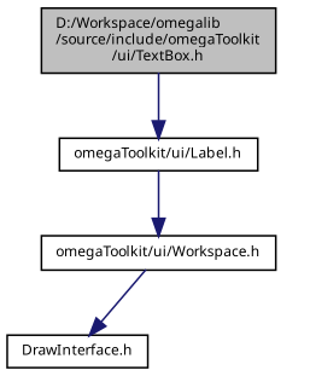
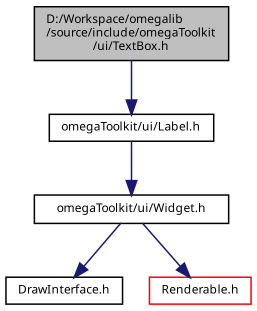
  digraph {
    node [color=black fontname="FreeSans.ttf" fontsize=8 shape=record]
    edge [color=midnightblue fontname="FreeSans.ttf" fontsize=8 labelfontname="FreeSans.ttf" labelfontsize=8 style=solid]
    n1 [fillcolor=grey75 fontcolor=black height=0.2 label="D:/Workspace/omegalib\l/source/include/omegaToolkit\l/ui/TextBox.h" style=filled width=0.4]
    n2 [height=0.2 label="omegaToolkit/ui/Label.h" width=0.4]
-   n3 [height=0.2 label="omegaToolkit/ui/Workspace.h" width=0.4]
+   n3 [height=0.2 label="omegaToolkit/ui/Widget.h" width=0.4]
    n4 [height=0.2 label="DrawInterface.h" width=0.4]
+   n5 [color=red height=0.2 label="Renderable.h" width=0.4]
    n1 -> n2
    n2 -> n3
    n3 -> n4
+   n3 -> n5
  }
